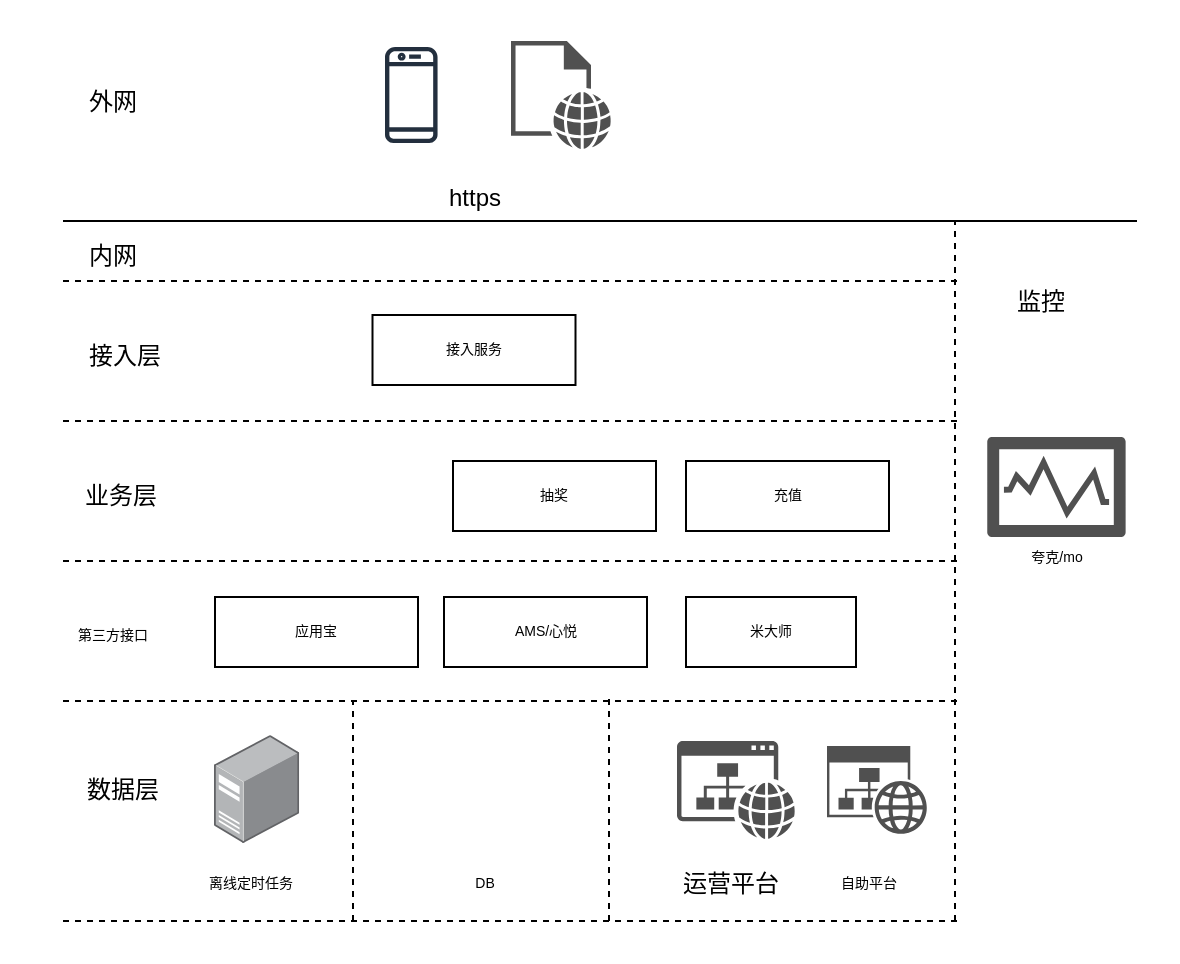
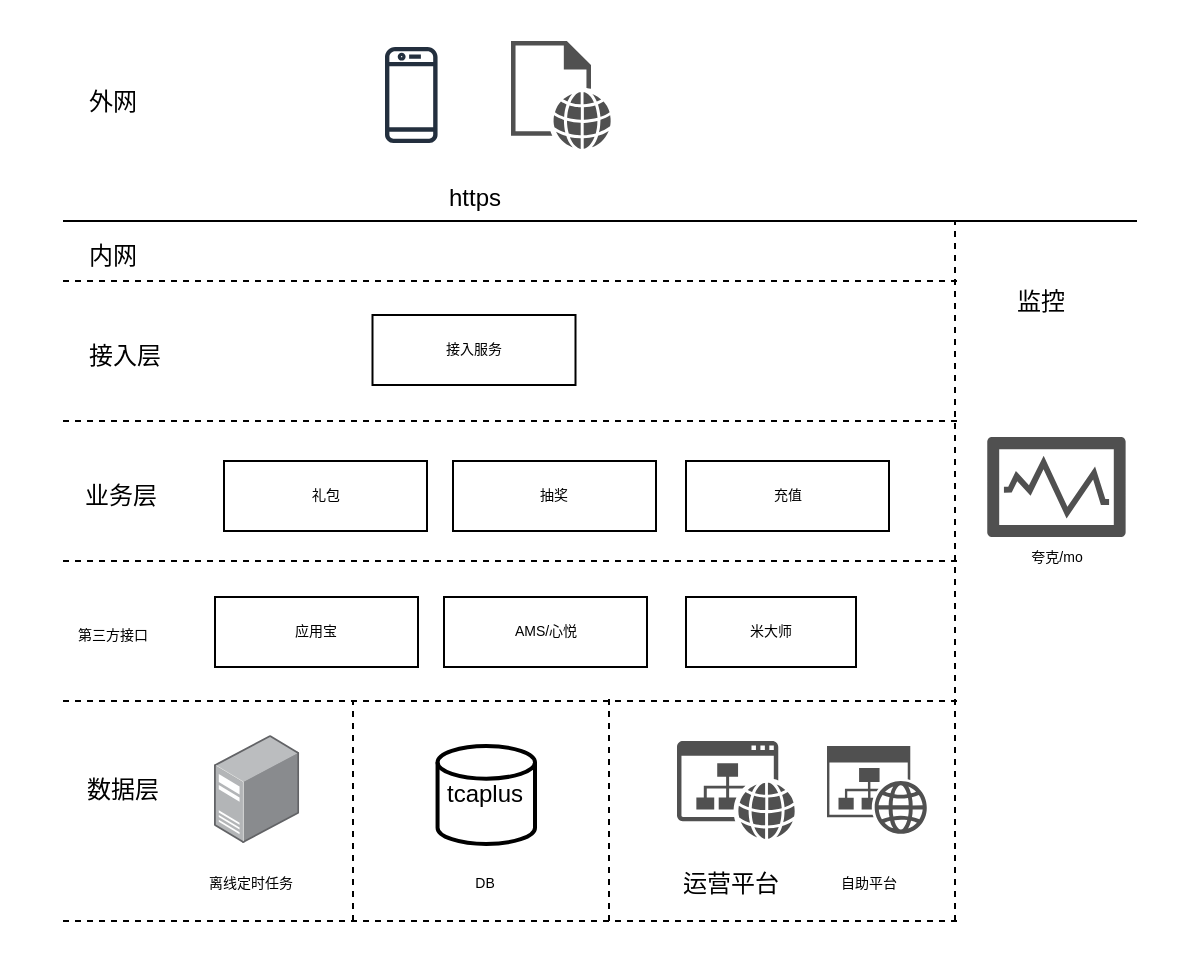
  <mxCell id="0" />
  <mxCell id="1" parent="0" />
  <mxCell id="2" value="" style="endArrow=none;html=1;" parent="1" edge="1"><mxGeometry width="50" height="50" relative="1" as="geometry"><mxPoint x="31" y="110" as="sourcePoint" /><mxPoint x="568" y="110" as="targetPoint" /></mxGeometry></mxCell>
  <mxCell id="3" value="" style="outlineConnect=0;fontColor=#232F3E;gradientColor=none;fillColor=#232F3E;strokeColor=none;dashed=0;verticalLabelPosition=bottom;verticalAlign=top;align=center;html=1;fontSize=12;fontStyle=0;aspect=fixed;pointerEvents=1;shape=mxgraph.aws4.mobile_client;" parent="1" vertex="1"><mxGeometry x="192" y="22" width="26.28" height="50" as="geometry" /></mxCell>
  <mxCell id="4" value="" style="pointerEvents=1;shadow=0;dashed=0;html=1;strokeColor=none;fillColor=#505050;labelPosition=center;verticalLabelPosition=bottom;verticalAlign=top;outlineConnect=0;align=center;shape=mxgraph.office.concepts.web_page;" parent="1" vertex="1"><mxGeometry x="255" y="20" width="50" height="54" as="geometry" /></mxCell>
  <mxCell id="5" value="外网" style="text;html=1;align=center;verticalAlign=middle;resizable=0;points=[];autosize=1;" parent="1" vertex="1"><mxGeometry x="39" y="42" width="34" height="18" as="geometry" /></mxCell>
  <mxCell id="6" value="内网" style="text;html=1;align=center;verticalAlign=middle;resizable=0;points=[];autosize=1;" parent="1" vertex="1"><mxGeometry x="39" y="119" width="34" height="18" as="geometry" /></mxCell>
  <mxCell id="7" value="https" style="text;html=1;align=center;verticalAlign=middle;resizable=0;points=[];autosize=1;" parent="1" vertex="1"><mxGeometry x="218.5" y="90" width="36" height="18" as="geometry" /></mxCell>
  <mxCell id="8" value="接入层" style="text;html=1;align=center;verticalAlign=middle;resizable=0;points=[];autosize=1;" parent="1" vertex="1"><mxGeometry x="39" y="169" width="46" height="18" as="geometry" /></mxCell>
  <mxCell id="9" value="" style="endArrow=none;dashed=1;html=1;" parent="1" edge="1"><mxGeometry width="50" height="50" relative="1" as="geometry"><mxPoint x="31" y="210" as="sourcePoint" /><mxPoint x="481" y="210" as="targetPoint" /></mxGeometry></mxCell>
  <mxCell id="10" value="" style="endArrow=none;dashed=1;html=1;" parent="1" edge="1"><mxGeometry width="50" height="50" relative="1" as="geometry"><mxPoint x="31" y="140" as="sourcePoint" /><mxPoint x="481" y="140" as="targetPoint" /></mxGeometry></mxCell>
  <mxCell id="11" value="业务层" style="text;html=1;align=center;verticalAlign=middle;resizable=0;points=[];autosize=1;" parent="1" vertex="1"><mxGeometry x="37" y="238.5" width="46" height="18" as="geometry" /></mxCell>
  <mxCell id="12" value="数据层" style="text;html=1;align=center;verticalAlign=middle;resizable=0;points=[];autosize=1;" parent="1" vertex="1"><mxGeometry x="38" y="385.5" width="46" height="18" as="geometry" /></mxCell>
+ <mxCell id="13" value="tcaplus" style="strokeWidth=2;html=1;shape=mxgraph.flowchart.database;whiteSpace=wrap;" parent="1" vertex="1"><mxGeometry x="218.28" y="372.5" width="48.72" height="49" as="geometry" /></mxCell>
  <mxCell id="14" value="" style="endArrow=none;dashed=1;html=1;" parent="1" edge="1"><mxGeometry width="50" height="50" relative="1" as="geometry"><mxPoint x="304" y="460" as="sourcePoint" /><mxPoint x="304" y="349" as="targetPoint" /></mxGeometry></mxCell>
  <mxCell id="15" value="" style="pointerEvents=1;shadow=0;dashed=0;html=1;strokeColor=none;fillColor=#505050;labelPosition=center;verticalLabelPosition=bottom;verticalAlign=top;outlineConnect=0;align=center;shape=mxgraph.office.concepts.website;" parent="1" vertex="1"><mxGeometry x="338" y="370" width="59" height="49" as="geometry" /></mxCell>
  <mxCell id="16" value="运营平台" style="text;html=1;align=center;verticalAlign=middle;resizable=0;points=[];autosize=1;" parent="1" vertex="1"><mxGeometry x="336" y="433" width="58" height="18" as="geometry" /></mxCell>
  <mxCell id="17" value="" style="endArrow=none;dashed=1;html=1;" parent="1" edge="1"><mxGeometry width="50" height="50" relative="1" as="geometry"><mxPoint x="31" y="460" as="sourcePoint" /><mxPoint x="481" y="460" as="targetPoint" /></mxGeometry></mxCell>
  <mxCell id="18" value="" style="endArrow=none;dashed=1;html=1;" parent="1" edge="1"><mxGeometry width="50" height="50" relative="1" as="geometry"><mxPoint x="477" y="460" as="sourcePoint" /><mxPoint x="477" y="110" as="targetPoint" /></mxGeometry></mxCell>
  <mxCell id="19" value="监控" style="text;html=1;align=center;verticalAlign=middle;resizable=0;points=[];autosize=1;" parent="1" vertex="1"><mxGeometry x="503" y="142" width="34" height="18" as="geometry" /></mxCell>
  <mxCell id="20" value="夸克/mo" style="aspect=fixed;pointerEvents=1;shadow=0;dashed=0;html=1;strokeColor=none;labelPosition=center;verticalLabelPosition=bottom;verticalAlign=top;align=center;fillColor=#505050;shape=mxgraph.mscae.enterprise.performance_monitor;fontSize=7;" parent="1" vertex="1"><mxGeometry x="493" y="218" width="69.44" height="50" as="geometry" /></mxCell>
  <mxCell id="21" value="" style="endArrow=none;dashed=1;html=1;" parent="1" edge="1"><mxGeometry width="50" height="50" relative="1" as="geometry"><mxPoint x="176" y="460" as="sourcePoint" /><mxPoint x="176" y="350" as="targetPoint" /></mxGeometry></mxCell>
  <mxCell id="22" value="" style="points=[];aspect=fixed;html=1;align=center;shadow=0;dashed=0;image;image=img/lib/allied_telesis/computer_and_terminals/Server_Desktop.svg;strokeColor=#000000;fillColor=#FFFFFF;fontSize=7;" parent="1" vertex="1"><mxGeometry x="107" y="367.5" width="42.6" height="54" as="geometry" /></mxCell>
  <mxCell id="23" value="离线定时任务" style="text;html=1;align=center;verticalAlign=middle;resizable=0;points=[];autosize=1;fontSize=7;" parent="1" vertex="1"><mxGeometry x="84" y="436" width="82" height="12" as="geometry" /></mxCell>
  <mxCell id="24" value="" style="endArrow=none;dashed=1;html=1;" parent="1" edge="1"><mxGeometry width="50" height="50" relative="1" as="geometry"><mxPoint x="31" y="350" as="sourcePoint" /><mxPoint x="481" y="350" as="targetPoint" /></mxGeometry></mxCell>
  <mxCell id="25" value="接入服务" style="rounded=0;whiteSpace=wrap;html=1;strokeColor=#000000;fillColor=#FFFFFF;fontSize=7;" parent="1" vertex="1"><mxGeometry x="185.75" y="157" width="101.5" height="35" as="geometry" /></mxCell>
+ <mxCell id="26" value="礼包" style="rounded=0;whiteSpace=wrap;html=1;strokeColor=#000000;fillColor=#FFFFFF;fontSize=7;" parent="1" vertex="1"><mxGeometry x="111.5" y="230" width="101.5" height="35" as="geometry" /></mxCell>
  <mxCell id="27" value="充值" style="rounded=0;whiteSpace=wrap;html=1;strokeColor=#000000;fillColor=#FFFFFF;fontSize=7;" parent="1" vertex="1"><mxGeometry x="342.5" y="230" width="101.5" height="35" as="geometry" /></mxCell>
  <mxCell id="28" value="抽奖" style="rounded=0;whiteSpace=wrap;html=1;strokeColor=#000000;fillColor=#FFFFFF;fontSize=7;" parent="1" vertex="1"><mxGeometry x="226" y="230" width="101.5" height="35" as="geometry" /></mxCell>
  <mxCell id="29" value="应用宝" style="rounded=0;whiteSpace=wrap;html=1;strokeColor=#000000;fillColor=#FFFFFF;fontSize=7;" parent="1" vertex="1"><mxGeometry x="107" y="298" width="101.5" height="35" as="geometry" /></mxCell>
  <mxCell id="30" value="AMS/心悦" style="rounded=0;whiteSpace=wrap;html=1;strokeColor=#000000;fillColor=#FFFFFF;fontSize=7;" parent="1" vertex="1"><mxGeometry x="221.5" y="298" width="101.5" height="35" as="geometry" /></mxCell>
  <mxCell id="31" value="米大师" style="rounded=0;whiteSpace=wrap;html=1;strokeColor=#000000;fillColor=#FFFFFF;fontSize=7;" parent="1" vertex="1"><mxGeometry x="342.5" y="298" width="85" height="35" as="geometry" /></mxCell>
  <mxCell id="32" value="第三方接口" style="text;html=1;align=center;verticalAlign=middle;resizable=0;points=[];autosize=1;fontSize=7;" parent="1" vertex="1"><mxGeometry x="20.5" y="312" width="70" height="12" as="geometry" /></mxCell>
  <mxCell id="33" value="" style="endArrow=none;dashed=1;html=1;" parent="1" edge="1"><mxGeometry width="50" height="50" relative="1" as="geometry"><mxPoint x="31" y="280" as="sourcePoint" /><mxPoint x="481" y="280" as="targetPoint" /></mxGeometry></mxCell>
  <mxCell id="34" value="" style="aspect=fixed;pointerEvents=1;shadow=0;dashed=0;html=1;strokeColor=none;labelPosition=center;verticalLabelPosition=bottom;verticalAlign=top;align=center;shape=mxgraph.mscae.enterprise.website_generic;fillColor=#505050;fontSize=7;" parent="1" vertex="1"><mxGeometry x="413" y="372.5" width="50" height="44" as="geometry" /></mxCell>
  <mxCell id="35" value="自助平台" style="text;html=1;align=center;verticalAlign=middle;resizable=0;points=[];autosize=1;fontSize=7;" parent="1" vertex="1"><mxGeometry x="405" y="436" width="58" height="12" as="geometry" /></mxCell>
  <mxCell id="36" value="DB" style="text;html=1;align=center;verticalAlign=middle;resizable=0;points=[];autosize=1;fontSize=7;" parent="1" vertex="1"><mxGeometry x="228" y="436" width="27" height="12" as="geometry" /></mxCell>
